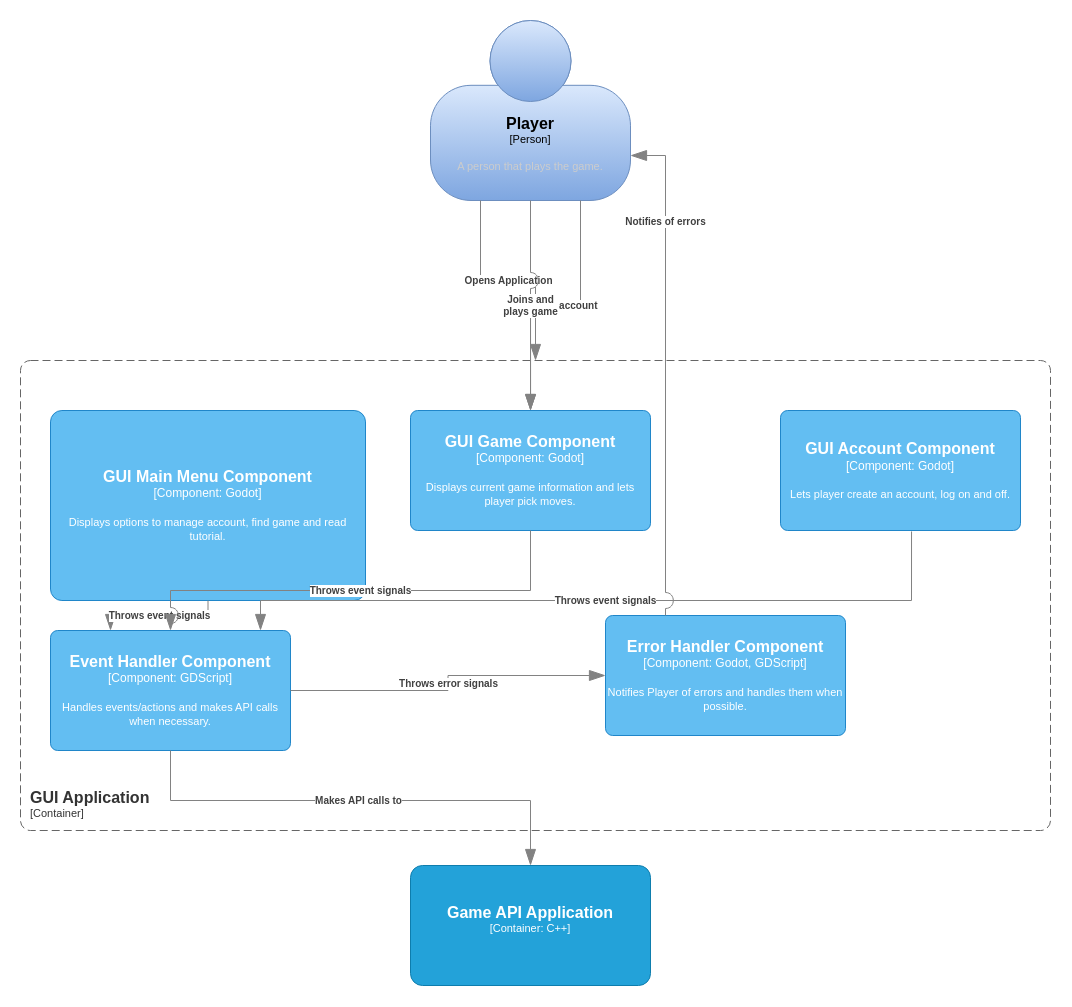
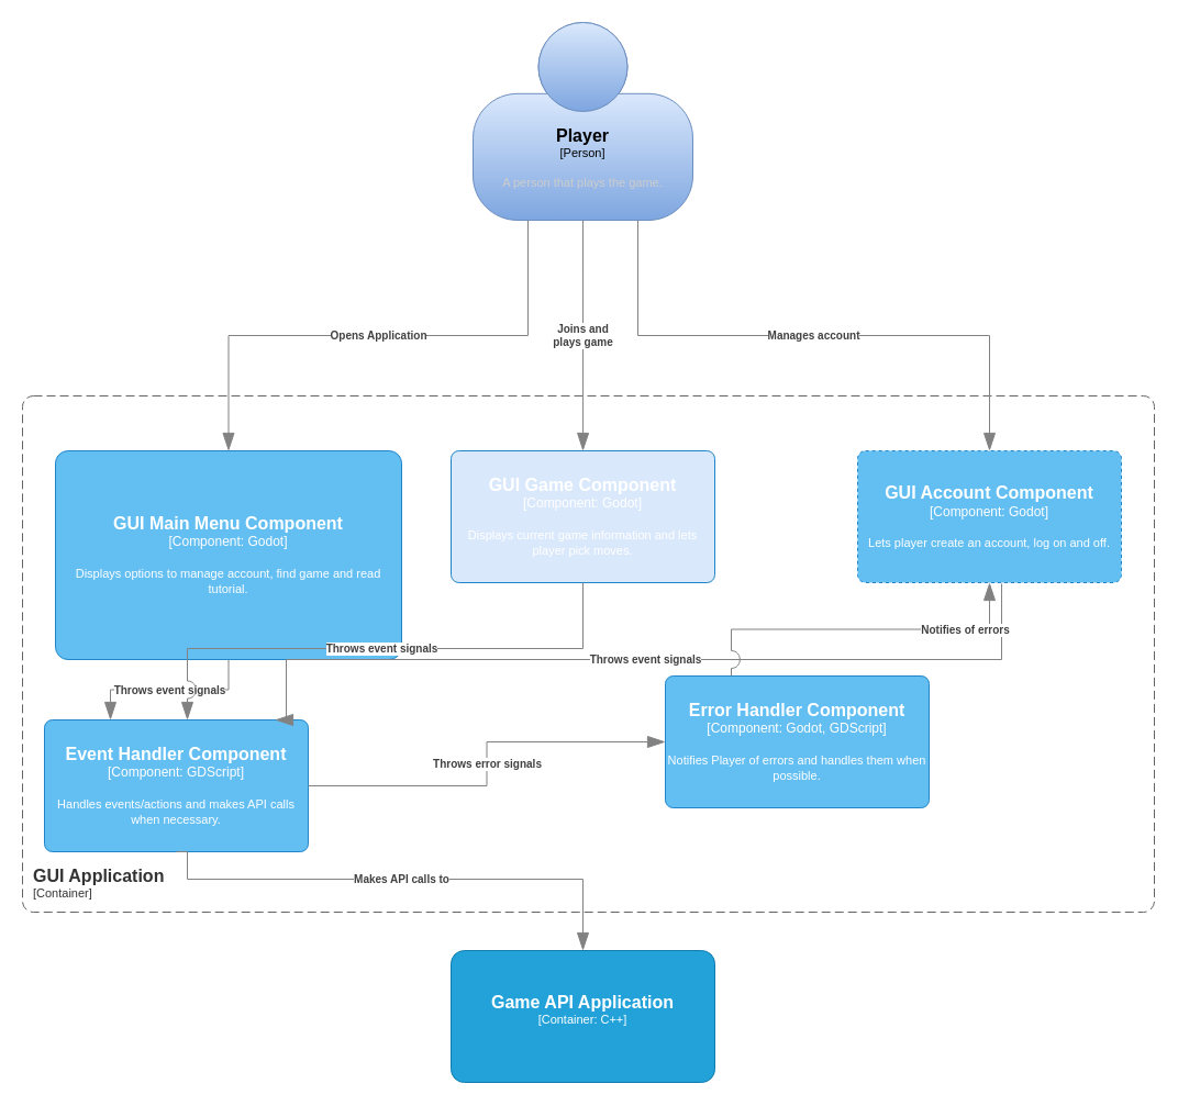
  <mxCell id="0" />
  <mxCell id="1" parent="0" />
  <mxCell id="2" value="&lt;font style=&quot;font-size: 16px&quot;&gt;&lt;b&gt;Player&lt;/b&gt;&lt;/font&gt;&lt;div&gt;[Person]&lt;/div&gt;&lt;br&gt;&lt;div&gt;&lt;font style=&quot;font-size: 11px&quot;&gt;&lt;font color=&quot;#cccccc&quot;&gt;A person that plays the game.&lt;/font&gt;&lt;/div&gt;" style="html=1;fontSize=11;dashed=0;whiteSpace=wrap;shape=mxgraph.c4.person2;align=center;metaEdit=1;points=[[0.5,0,0],[1,0.5,0],[1,0.75,0],[0.75,1,0],[0.5,1,0],[0.25,1,0],[0,0.75,0],[0,0.5,0]];resizable=0;fillColor=#dae8fc;strokeColor=#6c8ebf;gradientColor=#7ea6e0;" parent="1" vertex="1"><mxGeometry x="430" y="20" width="200" height="180" as="geometry" /></mxCell>
  <mxCell id="3" value="&lt;font style=&quot;font-size: 16px&quot;&gt;&lt;b&gt;&lt;div style=&quot;text-align: left&quot;&gt;GUI Application&lt;/div&gt;&lt;/b&gt;&lt;/font&gt;&lt;div style=&quot;text-align: left&quot;&gt;[Container]&lt;/div&gt;" style="rounded=1;fontSize=11;whiteSpace=wrap;html=1;dashed=1;arcSize=20;fillColor=none;strokeColor=#666666;fontColor=#333333;labelBackgroundColor=none;align=left;verticalAlign=bottom;labelBorderColor=none;spacingTop=0;spacing=10;dashPattern=8 4;metaEdit=1;rotatable=0;perimeter=rectanglePerimeter;noLabel=0;labelPadding=0;allowArrows=0;connectable=0;expand=0;recursiveResize=0;editable=1;pointerEvents=0;absoluteArcSize=1;points=[[0.25,0,0],[0.5,0,0],[0.75,0,0],[1,0.25,0],[1,0.5,0],[1,0.75,0],[0.75,1,0],[0.5,1,0],[0.25,1,0],[0,0.75,0],[0,0.5,0],[0,0.25,0]];" parent="1" vertex="1"><mxGeometry x="20" y="360" width="1030" height="470" as="geometry" /></mxCell>
  <mxCell id="4" value="&lt;font style=&quot;font-size: 16px&quot;&gt;&lt;b&gt;Game API Application&lt;/b&gt;&lt;/font&gt;&lt;div&gt;[Container: C++]&lt;/div&gt;&lt;br&gt;&lt;div&gt;&lt;font style=&quot;font-size: 11px&quot;&gt;&lt;font color=&quot;#E6E6E6&quot;&gt;&lt;/font&gt;&lt;/div&gt;" style="rounded=1;whiteSpace=wrap;html=1;fontSize=11;labelBackgroundColor=none;fillColor=#23A2D9;fontColor=#ffffff;align=center;arcSize=10;strokeColor=#0E7DAD;metaEdit=1;resizable=0;points=[[0.25,0,0],[0.5,0,0],[0.75,0,0],[1,0.25,0],[1,0.5,0],[1,0.75,0],[0.75,1,0],[0.5,1,0],[0.25,1,0],[0,0.75,0],[0,0.5,0],[0,0.25,0]];" parent="1" vertex="1"><mxGeometry x="410" y="865" width="240" height="120" as="geometry" /></mxCell>
  <mxCell id="5" value="&lt;font style=&quot;font-size: 16px&quot;&gt;&lt;b&gt;GUI Main Menu Component&lt;/b&gt;&lt;/font&gt;&lt;div&gt;[Component: Godot]&lt;/div&gt;&lt;br&gt;&lt;div&gt;&lt;font style=&quot;font-size: 11px&quot;&gt;Displays options to manage account, find game and read tutorial.&lt;/font&gt;&lt;/div&gt;" style="rounded=1;whiteSpace=wrap;html=1;labelBackgroundColor=none;fillColor=#63BEF2;fontColor=#ffffff;align=center;arcSize=6;strokeColor=#2086C9;metaEdit=1;resizable=0;points=[[0.25,0,0],[0.5,0,0],[0.75,0,0],[1,0.25,0],[1,0.5,0],[1,0.75,0],[0.75,1,0],[0.5,1,0],[0.25,1,0],[0,0.75,0],[0,0.5,0],[0,0.25,0]];" vertex="1" parent="1"><mxGeometry x="50" y="410" width="315" height="190" as="geometry" /></mxCell>
- <mxCell id="6" value="&lt;font style=&quot;font-size: 16px&quot;&gt;&lt;b&gt;Event Handler Component&lt;/b&gt;&lt;/font&gt;&lt;div&gt;[Component: GDScript]&lt;/div&gt;&lt;br&gt;&lt;div&gt;&lt;font style=&quot;font-size: 11px&quot;&gt;Handles events/actions and makes API calls when necessary.&lt;/font&gt;&lt;/div&gt;" style="rounded=1;whiteSpace=wrap;html=1;labelBackgroundColor=none;fillColor=#63BEF2;fontColor=#ffffff;align=center;arcSize=6;strokeColor=#2086C9;metaEdit=1;resizable=0;points=[[0.25,0,0],[0.5,0,0],[0.75,0,0],[1,0.25,0],[1,0.5,0],[1,0.75,0],[0.75,1,0],[0.5,1,0],[0.25,1,0],[0,0.75,0],[0,0.5,0],[0,0.25,0]];" vertex="1" parent="1"><mxGeometry x="50" y="630" width="240" height="120" as="geometry" /></mxCell>
- <mxCell id="7" value="&lt;div style=&quot;text-align: left&quot;&gt;&lt;div style=&quot;text-align: center&quot;&gt;&lt;b&gt;Opens Application&lt;/b&gt;&lt;/div&gt;" style="endArrow=blockThin;html=1;fontSize=10;fontColor=#404040;strokeWidth=1;endFill=1;strokeColor=#828282;elbow=vertical;metaEdit=1;endSize=14;startSize=14;jumpStyle=arc;jumpSize=16;rounded=0;edgeStyle=orthogonalEdgeStyle;exitX=0.25;exitY=1;exitDx=0;exitDy=0;exitPerimeter=0;" edge="1" parent="1" source="2" target="3"><mxGeometry width="240" relative="1" as="geometry"><mxPoint x="420" y="470" as="sourcePoint" /><mxPoint x="660" y="470" as="targetPoint" /></mxGeometry></mxCell>
+ <mxCell id="6" value="&lt;font style=&quot;font-size: 16px&quot;&gt;&lt;b&gt;Event Handler Component&lt;/b&gt;&lt;/font&gt;&lt;div&gt;[Component: GDScript]&lt;/div&gt;&lt;br&gt;&lt;div&gt;&lt;font style=&quot;font-size: 11px&quot;&gt;Handles events/actions and makes API calls when necessary.&lt;/font&gt;&lt;/div&gt;" style="rounded=1;whiteSpace=wrap;html=1;labelBackgroundColor=none;fillColor=#63BEF2;fontColor=#ffffff;align=center;arcSize=6;strokeColor=#2086C9;metaEdit=1;resizable=0;points=[[0.25,0,0],[0.5,0,0],[0.75,0,0],[1,0.25,0],[1,0.5,0],[1,0.75,0],[0.75,1,0],[0.5,1,0],[0.25,1,0],[0,0.75,0],[0,0.5,0],[0,0.25,0]];" vertex="1" parent="1"><mxGeometry x="40" y="655" width="240" height="120" as="geometry" /></mxCell>
+ <mxCell id="7" value="&lt;div style=&quot;text-align: left&quot;&gt;&lt;div style=&quot;text-align: center&quot;&gt;&lt;b&gt;Opens Application&lt;/b&gt;&lt;/div&gt;" style="endArrow=blockThin;html=1;fontSize=10;fontColor=#404040;strokeWidth=1;endFill=1;strokeColor=#828282;elbow=vertical;metaEdit=1;endSize=14;startSize=14;jumpStyle=arc;jumpSize=16;rounded=0;edgeStyle=orthogonalEdgeStyle;exitX=0.25;exitY=1;exitDx=0;exitDy=0;exitPerimeter=0;entryX=0.5;entryY=0;entryDx=0;entryDy=0;entryPerimeter=0;" edge="1" parent="1" source="2" target="5"><mxGeometry width="240" relative="1" as="geometry"><mxPoint x="420" y="470" as="sourcePoint" /><mxPoint x="660" y="470" as="targetPoint" /></mxGeometry></mxCell>
  <mxCell id="8" value="&lt;div style=&quot;text-align: left&quot;&gt;&lt;div style=&quot;text-align: center&quot;&gt;&lt;b&gt;Throws event signals&lt;/b&gt;&lt;/div&gt;" style="endArrow=blockThin;html=1;fontSize=10;fontColor=#404040;strokeWidth=1;endFill=1;strokeColor=#828282;elbow=vertical;metaEdit=1;endSize=14;startSize=14;jumpStyle=arc;jumpSize=16;rounded=0;edgeStyle=orthogonalEdgeStyle;exitX=0.5;exitY=1;exitDx=0;exitDy=0;exitPerimeter=0;entryX=0.25;entryY=0;entryDx=0;entryDy=0;entryPerimeter=0;" edge="1" parent="1" source="5" target="6"><mxGeometry width="240" relative="1" as="geometry"><mxPoint x="420" y="740" as="sourcePoint" /><mxPoint x="310" y="635" as="targetPoint" /></mxGeometry></mxCell>
  <mxCell id="9" value="&lt;div style=&quot;text-align: left&quot;&gt;&lt;div style=&quot;text-align: center&quot;&gt;&lt;b&gt;Makes API calls to&lt;/b&gt;&lt;/div&gt;" style="endArrow=blockThin;html=1;fontSize=10;fontColor=#404040;strokeWidth=1;endFill=1;strokeColor=#828282;elbow=vertical;metaEdit=1;endSize=14;startSize=14;jumpStyle=arc;jumpSize=16;rounded=0;edgeStyle=orthogonalEdgeStyle;exitX=0.5;exitY=1;exitDx=0;exitDy=0;exitPerimeter=0;entryX=0.5;entryY=0;entryDx=0;entryDy=0;entryPerimeter=0;" edge="1" parent="1" source="6" target="4"><mxGeometry width="240" relative="1" as="geometry"><mxPoint x="420" y="650" as="sourcePoint" /><mxPoint x="660" y="650" as="targetPoint" /><Array as="points"><mxPoint x="170" y="800" /><mxPoint x="530" y="800" /></Array></mxGeometry></mxCell>
- <mxCell id="10" value="&lt;font style=&quot;font-size: 16px&quot;&gt;&lt;b&gt;GUI Account Component&lt;/b&gt;&lt;/font&gt;&lt;div&gt;[Component: Godot]&lt;/div&gt;&lt;br&gt;&lt;div&gt;&lt;font style=&quot;font-size: 11px&quot;&gt;Lets player create an account, log on and off.&lt;/font&gt;&lt;/div&gt;" style="rounded=1;whiteSpace=wrap;html=1;labelBackgroundColor=none;fillColor=#63BEF2;fontColor=#ffffff;align=center;arcSize=6;strokeColor=#2086C9;metaEdit=1;resizable=0;points=[[0.25,0,0],[0.5,0,0],[0.75,0,0],[1,0.25,0],[1,0.5,0],[1,0.75,0],[0.75,1,0],[0.5,1,0],[0.25,1,0],[0,0.75,0],[0,0.5,0],[0,0.25,0]];" vertex="1" parent="1"><mxGeometry x="780" y="410" width="240" height="120" as="geometry" /></mxCell>
+ <mxCell id="10" value="&lt;font style=&quot;font-size: 16px&quot;&gt;&lt;b&gt;GUI Account Component&lt;/b&gt;&lt;/font&gt;&lt;div&gt;[Component: Godot]&lt;/div&gt;&lt;br&gt;&lt;div&gt;&lt;font style=&quot;font-size: 11px&quot;&gt;Lets player create an account, log on and off.&lt;/font&gt;&lt;/div&gt;" style="rounded=1;whiteSpace=wrap;html=1;labelBackgroundColor=none;fillColor=#63BEF2;fontColor=#ffffff;align=center;arcSize=6;strokeColor=#2086C9;metaEdit=1;resizable=0;points=[[0.25,0,0],[0.5,0,0],[0.75,0,0],[1,0.25,0],[1,0.5,0],[1,0.75,0],[0.75,1,0],[0.5,1,0],[0.25,1,0],[0,0.75,0],[0,0.5,0],[0,0.25,0]];dashed=1;" vertex="1" parent="1"><mxGeometry x="780" y="410" width="240" height="120" as="geometry" /></mxCell>
  <mxCell id="11" value="&lt;div style=&quot;text-align: left&quot;&gt;&lt;div style=&quot;text-align: center&quot;&gt;&lt;b&gt;Throws event signals&lt;/b&gt;&lt;/div&gt;" style="endArrow=blockThin;html=1;fontSize=10;fontColor=#404040;strokeWidth=1;endFill=1;strokeColor=#828282;elbow=vertical;metaEdit=1;endSize=14;startSize=14;jumpStyle=arc;jumpSize=16;rounded=0;edgeStyle=orthogonalEdgeStyle;exitX=0.546;exitY=1.008;exitDx=0;exitDy=0;exitPerimeter=0;entryX=0.875;entryY=0;entryDx=0;entryDy=0;entryPerimeter=0;" edge="1" parent="1" source="10" target="6"><mxGeometry width="240" relative="1" as="geometry"><mxPoint x="320" y="540" as="sourcePoint" /><mxPoint x="237" y="632" as="targetPoint" /><Array as="points"><mxPoint x="911" y="600" /><mxPoint x="260" y="600" /></Array></mxGeometry></mxCell>
- <mxCell id="12" value="&lt;div style=&quot;text-align: left&quot;&gt;&lt;div style=&quot;text-align: center&quot;&gt;&lt;b&gt;Manages account&lt;/b&gt;&lt;/div&gt;" style="endArrow=blockThin;html=1;fontSize=10;fontColor=#404040;strokeWidth=1;endFill=1;strokeColor=#828282;elbow=vertical;metaEdit=1;endSize=14;startSize=14;jumpStyle=arc;jumpSize=16;rounded=0;edgeStyle=orthogonalEdgeStyle;exitX=0.75;exitY=1;exitDx=0;exitDy=0;exitPerimeter=0;" edge="1" parent="1" source="2" target="13"><mxGeometry width="240" relative="1" as="geometry"><mxPoint x="540" y="210" as="sourcePoint" /><mxPoint x="320" y="420" as="targetPoint" /></mxGeometry></mxCell>
- <mxCell id="13" value="&lt;font style=&quot;font-size: 16px&quot;&gt;&lt;b&gt;GUI Game Component&lt;/b&gt;&lt;/font&gt;&lt;div&gt;[Component: Godot]&lt;/div&gt;&lt;br&gt;&lt;div&gt;&lt;font style=&quot;font-size: 11px&quot;&gt;Displays current game information and lets player pick moves.&lt;/font&gt;&lt;/div&gt;" style="rounded=1;whiteSpace=wrap;html=1;labelBackgroundColor=none;fillColor=#63BEF2;fontColor=#ffffff;align=center;arcSize=6;strokeColor=#2086C9;metaEdit=1;resizable=0;points=[[0.25,0,0],[0.5,0,0],[0.75,0,0],[1,0.25,0],[1,0.5,0],[1,0.75,0],[0.75,1,0],[0.5,1,0],[0.25,1,0],[0,0.75,0],[0,0.5,0],[0,0.25,0]];" vertex="1" parent="1"><mxGeometry x="410" y="410" width="240" height="120" as="geometry" /></mxCell>
+ <mxCell id="12" value="&lt;div style=&quot;text-align: left&quot;&gt;&lt;div style=&quot;text-align: center&quot;&gt;&lt;b&gt;Manages account&lt;/b&gt;&lt;/div&gt;" style="endArrow=blockThin;html=1;fontSize=10;fontColor=#404040;strokeWidth=1;endFill=1;strokeColor=#828282;elbow=vertical;metaEdit=1;endSize=14;startSize=14;jumpStyle=arc;jumpSize=16;rounded=0;edgeStyle=orthogonalEdgeStyle;exitX=0.75;exitY=1;exitDx=0;exitDy=0;exitPerimeter=0;entryX=0.5;entryY=0;entryDx=0;entryDy=0;entryPerimeter=0;" edge="1" parent="1" source="2" target="10"><mxGeometry width="240" relative="1" as="geometry"><mxPoint x="540" y="210" as="sourcePoint" /><mxPoint x="320" y="420" as="targetPoint" /></mxGeometry></mxCell>
+ <mxCell id="13" value="&lt;font style=&quot;font-size: 16px&quot;&gt;&lt;b&gt;GUI Game Component&lt;/b&gt;&lt;/font&gt;&lt;div&gt;[Component: Godot]&lt;/div&gt;&lt;br&gt;&lt;div&gt;&lt;font style=&quot;font-size: 11px&quot;&gt;Displays current game information and lets player pick moves.&lt;/font&gt;&lt;/div&gt;" style="rounded=1;whiteSpace=wrap;html=1;labelBackgroundColor=none;fillColor=#dae8fc;fontColor=#ffffff;align=center;arcSize=6;strokeColor=#2086C9;metaEdit=1;resizable=0;points=[[0.25,0,0],[0.5,0,0],[0.75,0,0],[1,0.25,0],[1,0.5,0],[1,0.75,0],[0.75,1,0],[0.5,1,0],[0.25,1,0],[0,0.75,0],[0,0.5,0],[0,0.25,0]];" vertex="1" parent="1"><mxGeometry x="410" y="410" width="240" height="120" as="geometry" /></mxCell>
  <mxCell id="14" value="&lt;div style=&quot;text-align: left&quot;&gt;&lt;div style=&quot;text-align: center&quot;&gt;&lt;b&gt;Throws event signals&lt;/b&gt;&lt;/div&gt;" style="endArrow=blockThin;html=1;fontSize=10;fontColor=#404040;strokeWidth=1;endFill=1;strokeColor=#828282;elbow=vertical;metaEdit=1;endSize=14;startSize=14;jumpStyle=arc;jumpSize=16;rounded=0;edgeStyle=orthogonalEdgeStyle;exitX=0.5;exitY=1;exitDx=0;exitDy=0;exitPerimeter=0;" edge="1" parent="1" source="13" target="6"><mxGeometry width="240" relative="1" as="geometry"><mxPoint x="180" y="540" as="sourcePoint" /><mxPoint x="420" y="700" as="targetPoint" /><Array as="points"><mxPoint x="530" y="590" /><mxPoint x="170" y="590" /></Array></mxGeometry></mxCell>
  <mxCell id="15" value="&lt;div style=&quot;text-align: left&quot;&gt;&lt;div style=&quot;text-align: center&quot;&gt;&lt;b&gt;Joins and&#10;plays game&lt;/b&gt;&lt;/div&gt;" style="endArrow=blockThin;html=1;fontSize=10;fontColor=#404040;strokeWidth=1;endFill=1;strokeColor=#828282;elbow=vertical;metaEdit=1;endSize=14;startSize=14;jumpStyle=arc;jumpSize=16;rounded=0;edgeStyle=orthogonalEdgeStyle;entryX=0.5;entryY=0;entryDx=0;entryDy=0;entryPerimeter=0;" edge="1" parent="1" target="13"><mxGeometry width="240" relative="1" as="geometry"><mxPoint x="530" y="200" as="sourcePoint" /><mxPoint x="180" y="420" as="targetPoint" /></mxGeometry></mxCell>
  <mxCell id="16" value="&lt;font style=&quot;font-size: 16px&quot;&gt;&lt;b&gt;Error Handler Component&lt;/b&gt;&lt;/font&gt;&lt;div&gt;[Component: Godot, GDScript]&lt;/div&gt;&lt;br&gt;&lt;div&gt;&lt;font style=&quot;font-size: 11px&quot;&gt;Notifies Player of errors and handles them when possible.&lt;/font&gt;&lt;/div&gt;" style="rounded=1;whiteSpace=wrap;html=1;labelBackgroundColor=none;fillColor=#63BEF2;fontColor=#ffffff;align=center;arcSize=6;strokeColor=#2086C9;metaEdit=1;resizable=0;points=[[0.25,0,0],[0.5,0,0],[0.75,0,0],[1,0.25,0],[1,0.5,0],[1,0.75,0],[0.75,1,0],[0.5,1,0],[0.25,1,0],[0,0.75,0],[0,0.5,0],[0,0.25,0]];" vertex="1" parent="1"><mxGeometry x="605" y="615" width="240" height="120" as="geometry" /></mxCell>
  <mxCell id="17" value="&lt;div style=&quot;text-align: left&quot;&gt;&lt;div style=&quot;text-align: center&quot;&gt;&lt;b&gt;Throws error signals&lt;/b&gt;&lt;/div&gt;" style="endArrow=blockThin;html=1;fontSize=10;fontColor=#404040;strokeWidth=1;endFill=1;strokeColor=#828282;elbow=vertical;metaEdit=1;endSize=14;startSize=14;jumpStyle=arc;jumpSize=16;rounded=0;edgeStyle=orthogonalEdgeStyle;exitX=1;exitY=0.5;exitDx=0;exitDy=0;exitPerimeter=0;entryX=0;entryY=0.5;entryDx=0;entryDy=0;entryPerimeter=0;" edge="1" parent="1" source="6" target="16"><mxGeometry width="240" relative="1" as="geometry"><mxPoint x="440" y="660" as="sourcePoint" /><mxPoint x="380" y="760" as="targetPoint" /></mxGeometry></mxCell>
- <mxCell id="18" value="&lt;div style=&quot;text-align: left&quot;&gt;&lt;div style=&quot;text-align: center&quot;&gt;&lt;b&gt;Notifies of errors&lt;/b&gt;&lt;/div&gt;" style="endArrow=blockThin;html=1;fontSize=10;fontColor=#404040;strokeWidth=1;endFill=1;strokeColor=#828282;elbow=vertical;metaEdit=1;endSize=14;startSize=14;jumpStyle=arc;jumpSize=16;rounded=0;edgeStyle=orthogonalEdgeStyle;exitX=0.25;exitY=0;exitDx=0;exitDy=0;exitPerimeter=0;entryX=1;entryY=0.75;entryDx=0;entryDy=0;entryPerimeter=0;" edge="1" parent="1" source="16" target="2"><mxGeometry x="0.592" width="240" relative="1" as="geometry"><mxPoint x="430" y="470" as="sourcePoint" /><mxPoint x="670" y="470" as="targetPoint" /><mxPoint as="offset" /></mxGeometry></mxCell>
+ <mxCell id="18" value="&lt;div style=&quot;text-align: left&quot;&gt;&lt;div style=&quot;text-align: center&quot;&gt;&lt;b&gt;Notifies of errors&lt;/b&gt;&lt;/div&gt;" style="endArrow=blockThin;html=1;fontSize=10;fontColor=#404040;strokeWidth=1;endFill=1;strokeColor=#828282;elbow=vertical;metaEdit=1;endSize=14;startSize=14;jumpStyle=arc;jumpSize=16;rounded=0;edgeStyle=orthogonalEdgeStyle;exitX=0.25;exitY=0;exitDx=0;exitDy=0;exitPerimeter=0;" edge="1" parent="1" source="16" target="10"><mxGeometry x="0.592" width="240" relative="1" as="geometry"><mxPoint x="430" y="470" as="sourcePoint" /><mxPoint x="670" y="470" as="targetPoint" /><mxPoint as="offset" /></mxGeometry></mxCell>
